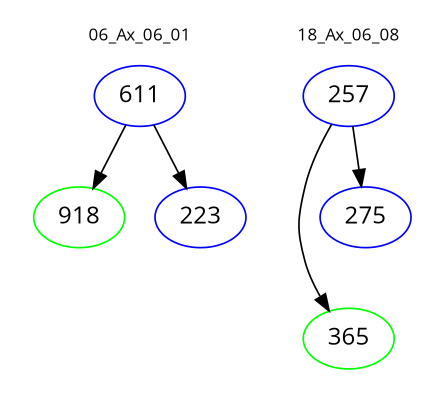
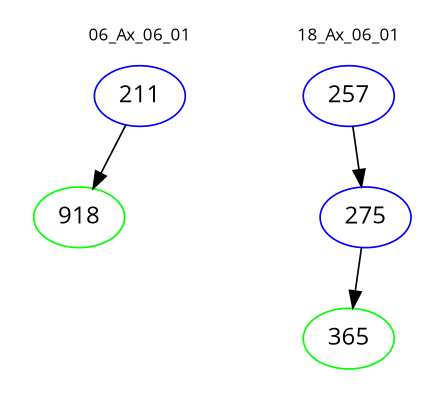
  digraph {
    fontname="Open Sans"
    node [color=blue fontname="Open Sans"]
    edge [color=black fontname="Open Sans"]
-   n1 [label=611]
+   n1 [label=211]
    n2 [color=green label=918]
-   n3 [label=223]
    n4 [label=257]
    n5 [color=green label=365]
    n6 [label=275]
    subgraph cluster_1 {
      color=white
      fontsize=10
      label="06_Ax_06_01"
      n1
      n2
-     n3
    }
    subgraph cluster_2 {
      color=white
      fontsize=10
-     label="18_Ax_06_08"
+     label="18_Ax_06_01"
      n4
      n5
      n6
    }
    n1 -> n2
-   n1 -> n3
-   n4 -> n5
+   n6 -> n5
    n4 -> n6
  }
